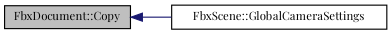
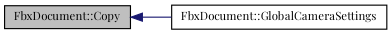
  digraph {
    rankdir=LR
    fontname="Playfair Display"
    node [color=black fontname="Playfair Display" fontsize=10 shape=record style=filled]
    n1 [fillcolor=grey75 fontcolor=black height=0.2 label="FbxDocument::Copy" width=0.4]
-   n2 [fillcolor=white height=0.2 label="FbxScene::GlobalCameraSettings" width=0.4]
+   n2 [fillcolor=white height=0.2 label="FbxDocument::GlobalCameraSettings" width=0.4]
    n1 -> n2 [color=midnightblue dir=back fontname="Playfair Display" fontsize=10 labelfontname=Helvetica labelfontsize=10 style=solid]
  }
